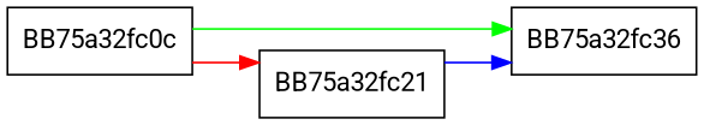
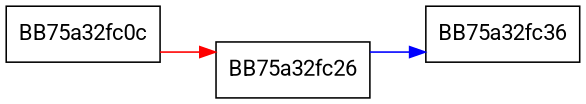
  digraph {
    fontname=Roboto
    rankdir=LR
    splines=ortho
    node [fontname=Roboto shape=box]
    edge [fontname=Roboto]
    BB75a32fc0c
    BB75a32fc36
-   BB75a32fc21
-   BB75a32fc0c -> BB75a32fc36 [color=green]
+   BB75a32fc21 [label=BB75a32fc26]
    BB75a32fc0c -> BB75a32fc21 [color=red]
    BB75a32fc21 -> BB75a32fc36 [color=blue]
  }
